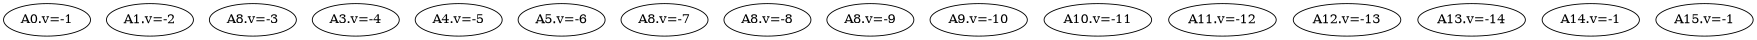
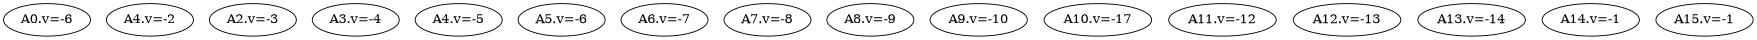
  digraph {
-   n1 [label="A0.v=-1"]
-   n2 [label="A1.v=-2"]
-   n3 [label="A8.v=-3"]
+   n1 [label="A0.v=-6"]
+   n2 [label="A4.v=-2"]
+   n3 [label="A2.v=-3"]
    n4 [label="A3.v=-4"]
    n5 [label="A4.v=-5"]
    n6 [label="A5.v=-6"]
-   n7 [label="A8.v=-7"]
-   n8 [label="A8.v=-8"]
+   n7 [label="A6.v=-7"]
+   n8 [label="A7.v=-8"]
    n9 [label="A8.v=-9"]
    n10 [label="A9.v=-10"]
-   n11 [label="A10.v=-11"]
+   n11 [label="A10.v=-17"]
    n12 [label="A11.v=-12"]
    n13 [label="A12.v=-13"]
    n14 [label="A13.v=-14"]
    n15 [label="A14.v=-1"]
    n16 [label="A15.v=-1"]
  }
